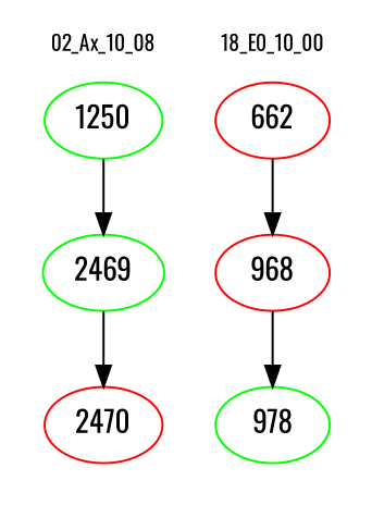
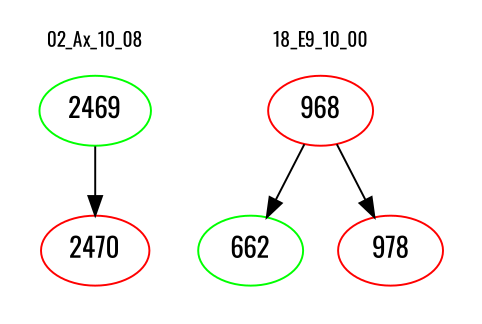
  digraph {
    fontname=Oswald
    node [color=green fontname=Oswald]
    edge [color=black fontname=Oswald]
-   n1 [label=1250]
    n2 [label=2469]
    n3 [color=red label=2470]
-   n4 [color=red label=662]
+   n4 [label=662]
    n5 [color=red label=968]
-   n6 [label=978]
+   n6 [color=red label=978]
    subgraph cluster_1 {
      color=white
      fontsize=10
      label="02_Ax_10_08"
-     n1
      n2
      n3
    }
    subgraph cluster_2 {
      color=white
      fontsize=10
-     label="18_E0_10_00"
+     label="18_E9_10_00"
      n4
      n5
      n6
    }
-   n1 -> n2
    n2 -> n3
-   n4 -> n5
+   n5 -> n4
    n5 -> n6
  }
